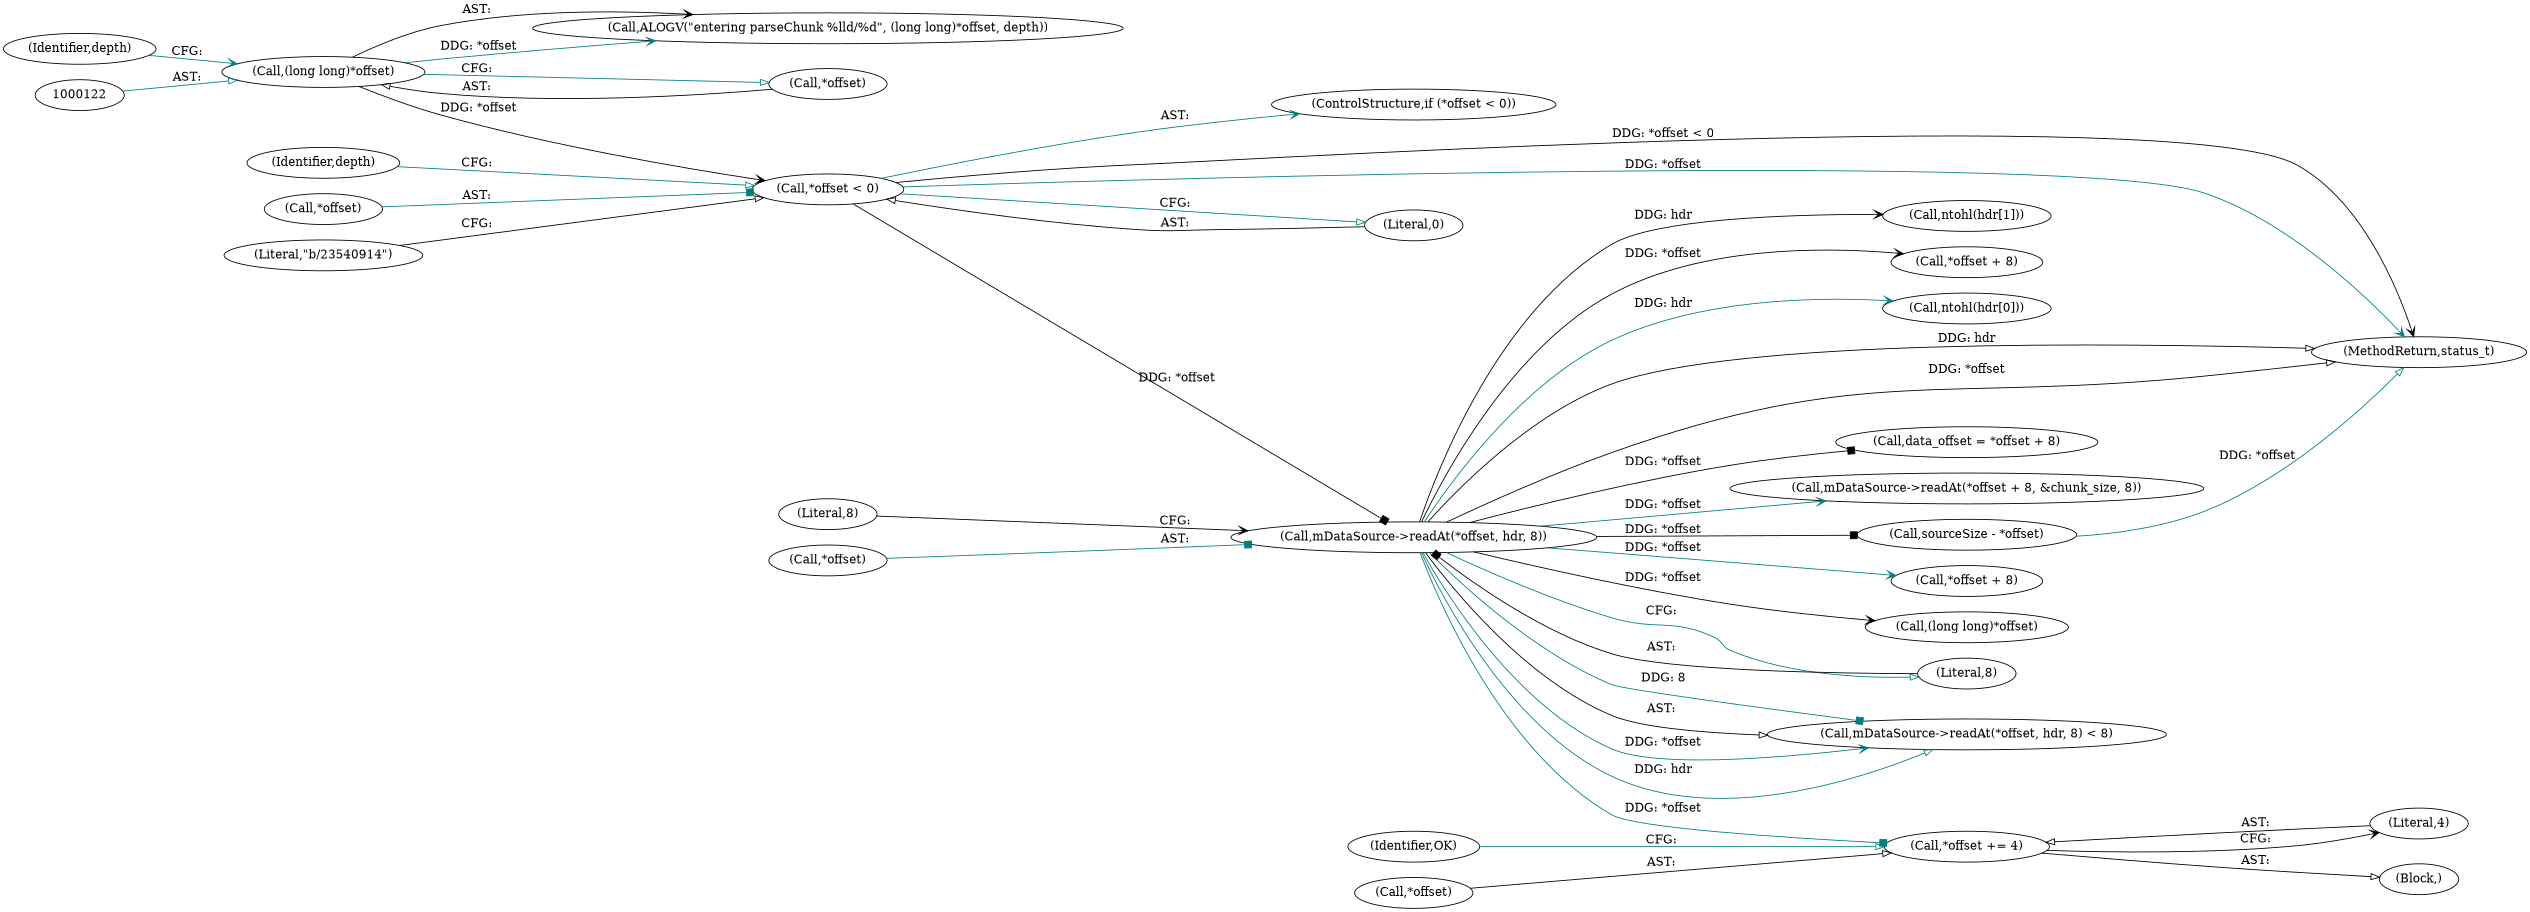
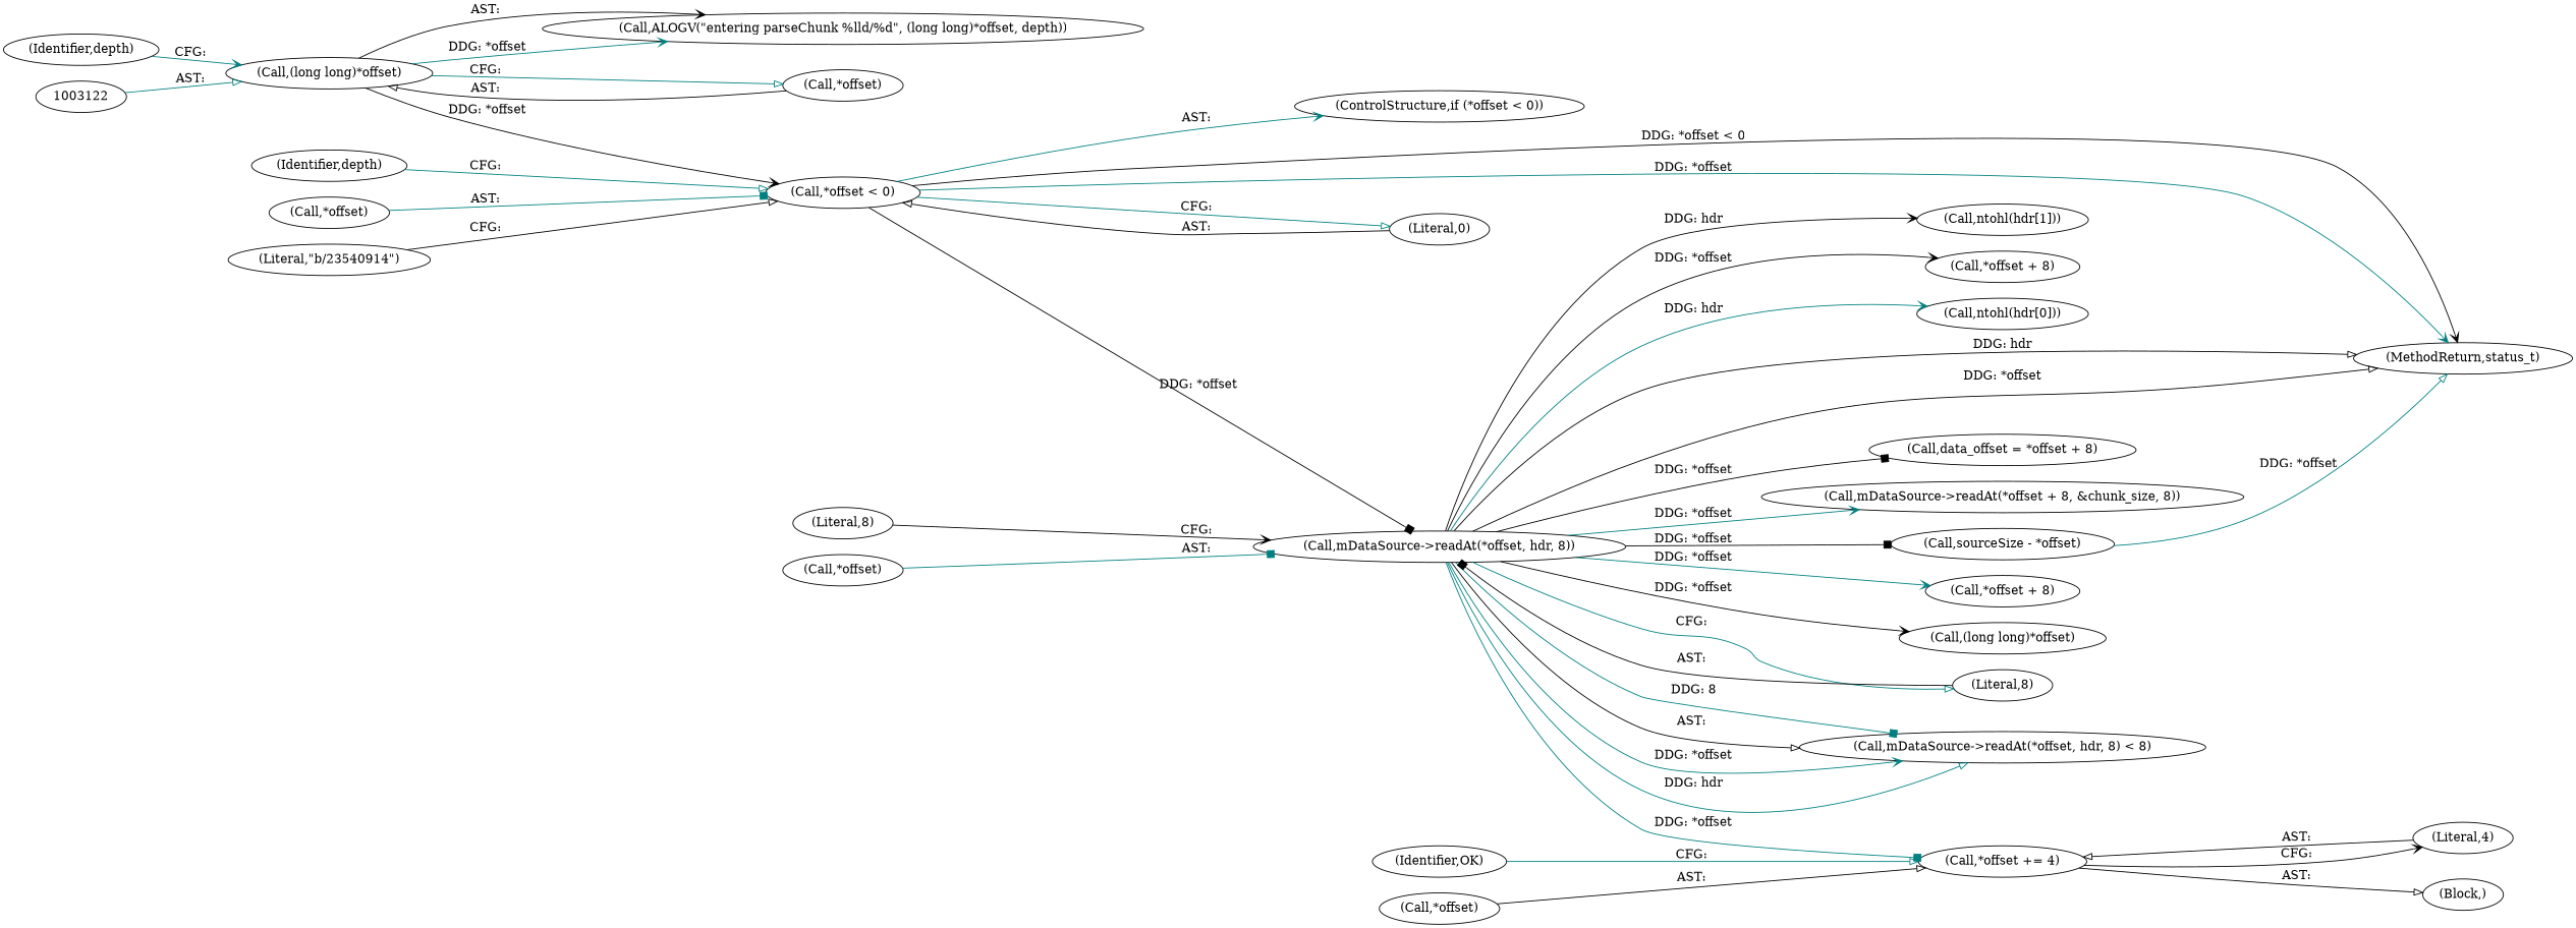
  digraph {
    rankdir=LR
    edge [arrowhead=onormal color=black]
    n1 [label="(Call,*offset += 4)"]
    n2 [label="(Literal,4)"]
    n3 [label="(Block,)"]
    n4 [label="(MethodReturn,status_t)"]
    n5 [label="(Call,mDataSource->readAt(*offset, hdr, 8))"]
    n6 [label="(Call,data_offset = *offset + 8)"]
    n7 [label="(Call,mDataSource->readAt(*offset + 8, &chunk_size, 8))"]
    n8 [label="(Call,sourceSize - *offset)"]
    n9 [label="(Call,*offset + 8)"]
    n10 [label="(Call,(long long)*offset)"]
    n11 [label="(Literal,8)"]
    n12 [label="(Call,mDataSource->readAt(*offset, hdr, 8) < 8)"]
    n13 [label="(Call,ntohl(hdr[1]))"]
    n14 [label="(Call,*offset + 8)"]
    n15 [label="(Call,ntohl(hdr[0]))"]
    n16 [label="(Call,*offset < 0)"]
    n17 [label="(Literal,0)"]
    n18 [label="(ControlStructure,if (*offset < 0))"]
    n19 [label="(Call,(long long)*offset)"]
    n20 [label="(Call,*offset)"]
    n21 [label="(Call,ALOGV(\"entering parseChunk %lld/%d\", (long long)*offset, depth))"]
    n22 [label="(Identifier,OK)"]
    n23 [label="(Call,*offset)"]
    n24 [label="(Identifier,depth)"]
    n25 [label="(Identifier,depth)"]
    n26 [label="(Call,*offset)"]
    n27 [label="(Literal,8)"]
    n28 [label="(Call,*offset)"]
    n29 [label="(Literal,\"b/23540914\")"]
-   1000122
+   1000122 [label=1003122]
    n1 -> n2 [arrowhead=vee label="CFG: "]
    n1 -> n3 [label="AST: "]
    n2 -> n1 [label="AST: "]
    n5 -> n1 [arrowhead=box color=teal label="DDG: *offset"]
    n5 -> n4 [label="DDG: hdr"]
    n5 -> n4 [label="DDG: *offset"]
    n5 -> n6 [arrowhead=box label="DDG: *offset"]
    n5 -> n7 [arrowhead=vee color=teal label="DDG: *offset"]
    n5 -> n8 [arrowhead=box label="DDG: *offset"]
    n5 -> n9 [arrowhead=vee color=teal label="DDG: *offset"]
    n5 -> n10 [arrowhead=vee label="DDG: *offset"]
    n5 -> n11 [color=teal label="CFG: "]
    n5 -> n12 [label="AST: "]
    n5 -> n12 [arrowhead=vee color=teal label="DDG: *offset"]
    n5 -> n12 [color=teal label="DDG: hdr"]
    n5 -> n12 [arrowhead=box color=teal label="DDG: 8"]
    n5 -> n13 [arrowhead=vee label="DDG: hdr"]
    n5 -> n14 [arrowhead=vee label="DDG: *offset"]
    n5 -> n15 [arrowhead=vee color=teal label="DDG: hdr"]
    n8 -> n4 [color=teal label="DDG: *offset"]
    n11 -> n5 [arrowhead=box label="AST: "]
    n16 -> n4 [arrowhead=vee label="DDG: *offset < 0"]
    n16 -> n4 [arrowhead=vee color=teal label="DDG: *offset"]
    n16 -> n5 [arrowhead=box label="DDG: *offset"]
    n16 -> n17 [color=teal label="CFG: "]
    n16 -> n18 [arrowhead=vee color=teal label="AST: "]
    n17 -> n16 [label="AST: "]
    n19 -> n16 [arrowhead=vee label="DDG: *offset"]
    n19 -> n20 [color=teal label="CFG: "]
    n19 -> n21 [arrowhead=vee label="AST: "]
    n19 -> n21 [arrowhead=vee color=teal label="DDG: *offset"]
    n20 -> n19 [label="AST: "]
    n22 -> n1 [color=teal label="CFG: "]
    n23 -> n1 [label="AST: "]
    n24 -> n19 [arrowhead=vee color=teal label="CFG: "]
    n25 -> n16 [color=teal label="CFG: "]
    n26 -> n16 [arrowhead=box color=teal label="AST: "]
    n27 -> n5 [arrowhead=vee label="CFG: "]
    n28 -> n5 [arrowhead=box color=teal label="AST: "]
    n29 -> n16 [label="CFG: "]
    1000122 -> n19 [color=teal label="AST: "]
  }
